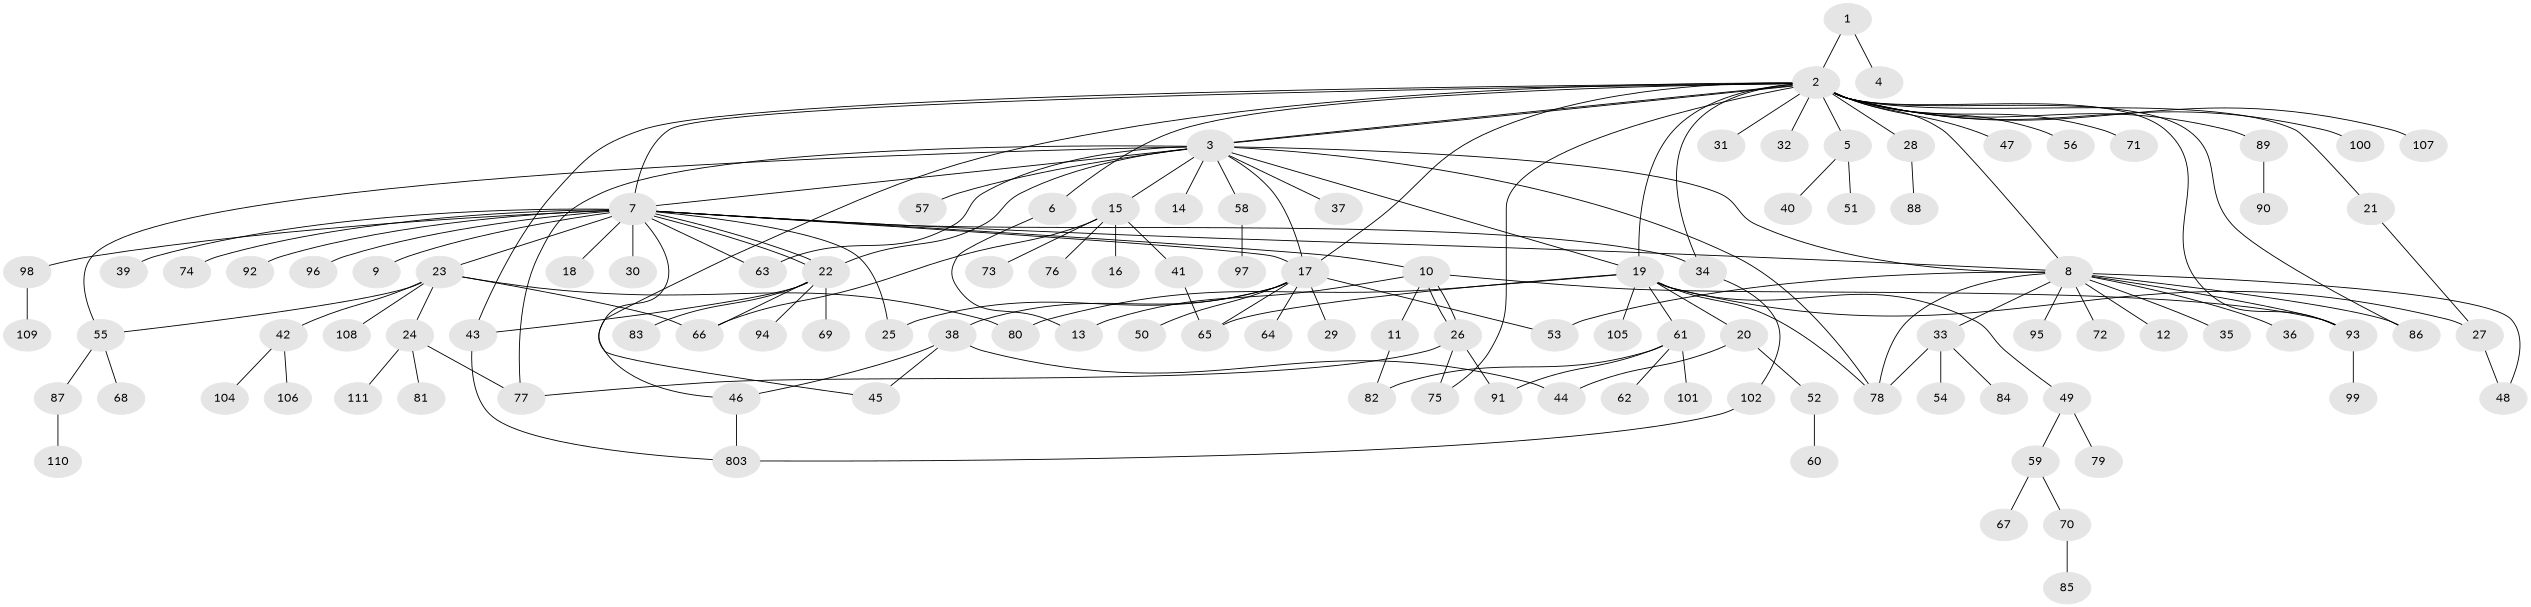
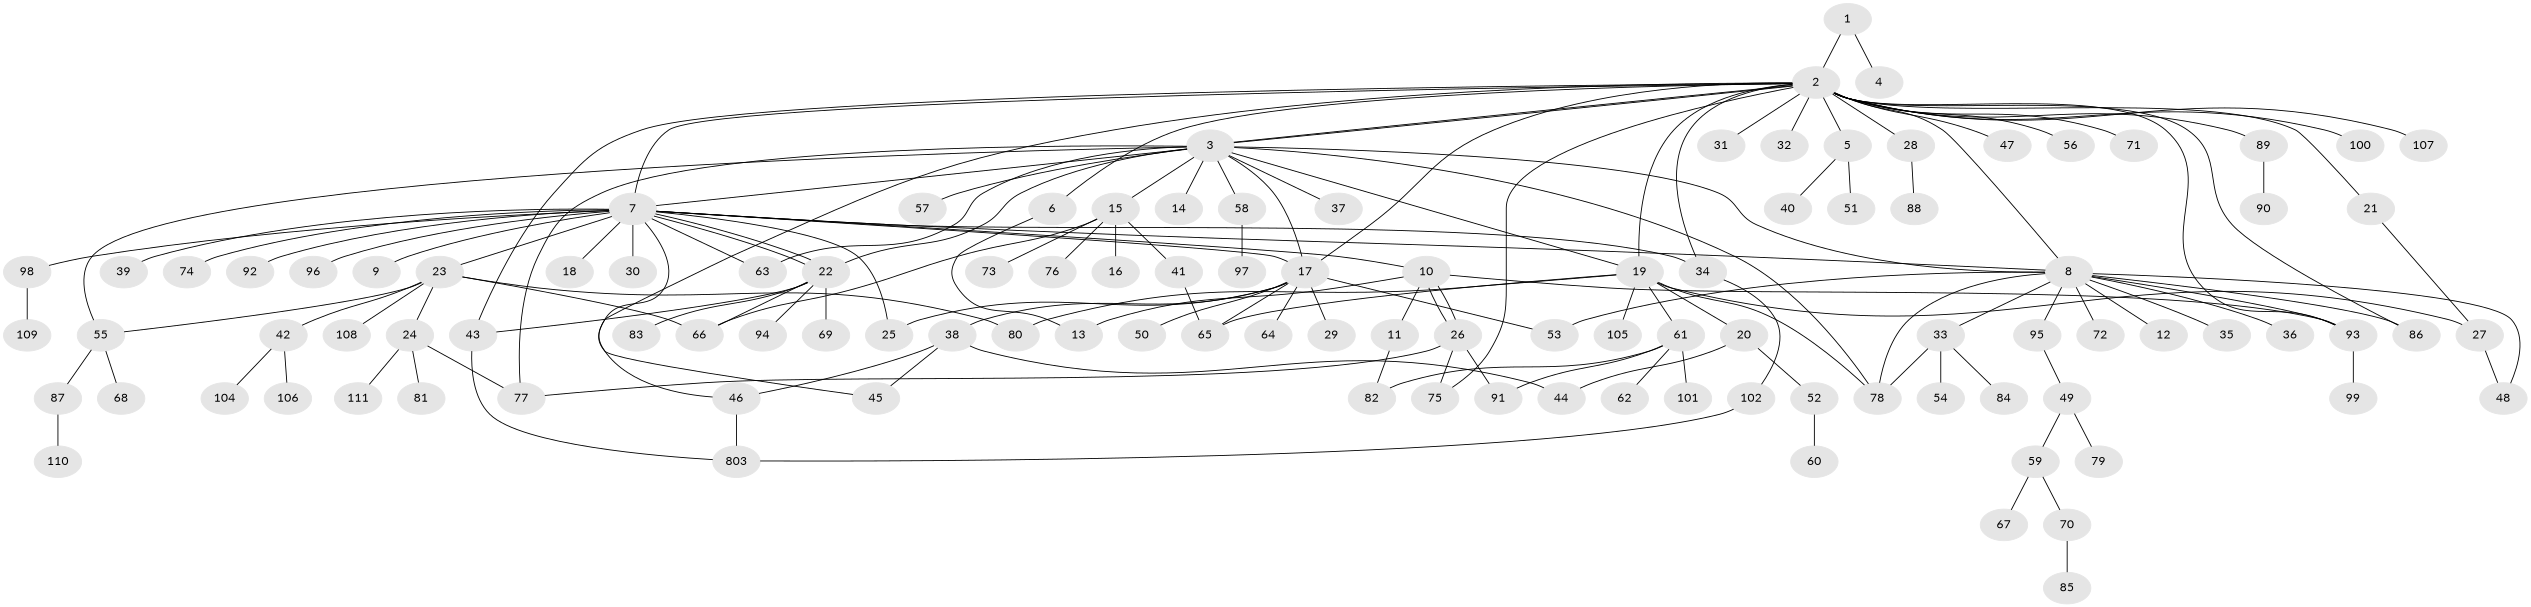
  graph {
    fontname=Lato
    node [color=gray90 fontname=Lato style=filled]
    edge [fontname=Lato]
    1
    2
    4
    3
    5
    6
    7
    8
    17
    19
    21
    28
    31
    32
    34
    43
    46
    47
    56
    71
    75
    86
    89
    93
    100
    107
    14
    15
    22
    37
    55
    57
    58
    63
    77
    78
    40
    51
    13
    9
    10
    18
    23
    25
    30
    39
    45
    74
    92
    96
    98
    12
    33
    35
    36
    48
    53
    72
    95
    29
    38
    50
    64
    65
    20
    27
    49
    61
    80
    105
    88
    102
    n73 [label=803]
    90
    99
    16
    41
    66
    73
    76
    69
    83
    94
    68
    87
    97
    11
    26
    24
    42
    108
    109
    54
    84
    82
    91
    44
    52
    59
    79
    62
    101
    60
    81
    111
    104
    106
    67
    70
    110
    85
    1 -- 2
    1 -- 4
    2 -- 3
    2 -- 3
    2 -- 5
    2 -- 6
    2 -- 7
    2 -- 8
    2 -- 17
    2 -- 19
    2 -- 21
    2 -- 28
    2 -- 31
    2 -- 32
    2 -- 34
    2 -- 43
    2 -- 46
    2 -- 47
    2 -- 56
    2 -- 71
    2 -- 75
    2 -- 86
    2 -- 89
    2 -- 93
    2 -- 100
    2 -- 107
    3 -- 7
    3 -- 8
    3 -- 17
    3 -- 19
    3 -- 14
    3 -- 15
    3 -- 22
    3 -- 37
    3 -- 55
    3 -- 57
    3 -- 58
    3 -- 63
    3 -- 77
    3 -- 78
    5 -- 40
    5 -- 51
    6 -- 13
    7 -- 8
    7 -- 17
    7 -- 34
    7 -- 22
    7 -- 22
    7 -- 63
    7 -- 9
    7 -- 10
    7 -- 18
    7 -- 23
    7 -- 25
    7 -- 30
    7 -- 39
    7 -- 45
    7 -- 74
    7 -- 92
    7 -- 96
    7 -- 98
    8 -- 86
    8 -- 93
    8 -- 78
    8 -- 12
    8 -- 33
    8 -- 35
    8 -- 36
    8 -- 48
    8 -- 53
    8 -- 72
    8 -- 95
    17 -- 25
    17 -- 53
    17 -- 29
    17 -- 38
    17 -- 50
    17 -- 64
    17 -- 65
    19 -- 78
    19 -- 65
    19 -- 20
    19 -- 27
-   19 -- 49
+   95 -- 49
    19 -- 61
    19 -- 80
    19 -- 105
    21 -- 27
    28 -- 88
    34 -- 102
    43 -- n73
    46 -- n73
    89 -- 90
    93 -- 99
    15 -- 16
    15 -- 41
    15 -- 66
    15 -- 73
    15 -- 76
    22 -- 43
    22 -- 66
    22 -- 69
    22 -- 83
    22 -- 94
    55 -- 68
    55 -- 87
    58 -- 97
    10 -- 93
    10 -- 13
    10 -- 11
    10 -- 26
    10 -- 26
    23 -- 55
    23 -- 80
    23 -- 66
    23 -- 24
    23 -- 42
    23 -- 108
    98 -- 109
    33 -- 78
    33 -- 54
    33 -- 84
    38 -- 46
    38 -- 45
    38 -- 44
    20 -- 44
    20 -- 52
    27 -- 48
    49 -- 59
    49 -- 79
    61 -- 82
    61 -- 91
    61 -- 62
    61 -- 101
    102 -- n73
    41 -- 65
    87 -- 110
    11 -- 82
    26 -- 75
    26 -- 77
    26 -- 91
    24 -- 77
    24 -- 81
    24 -- 111
    42 -- 104
    42 -- 106
    52 -- 60
    59 -- 67
    59 -- 70
    70 -- 85
  }
